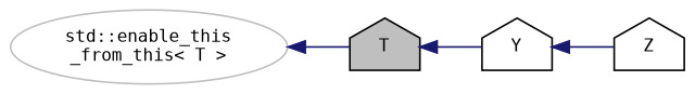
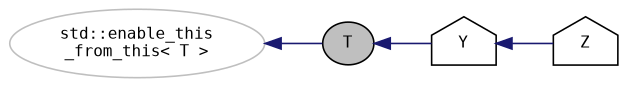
  digraph {
    fontname="DejaVu Sans Mono"
    rankdir=LR
    node [color=black fillcolor=white fontname="DejaVu Sans Mono" fontsize=10 shape=ellipse style=filled]
    edge [color=midnightblue dir=back fontname="DejaVu Sans Mono" fontsize=10 labelfontname=Helvetica labelfontsize=10 style=solid]
-   n1 [fillcolor=grey75 fontcolor=black height=0.2 label=T shape=house width=0.4]
+   n1 [fillcolor=grey75 fontcolor=black height=0.2 label=T width=0.4]
    n2 [height=0.2 label=Y shape=house width=0.4]
    n3 [height=0.2 label=Z shape=house width=0.4]
    n4 [color=grey75 height=0.2 label="std::enable_this\l_from_this\< T \>" width=0.4]
    n1 -> n2
    n2 -> n3
    n4 -> n1
  }
